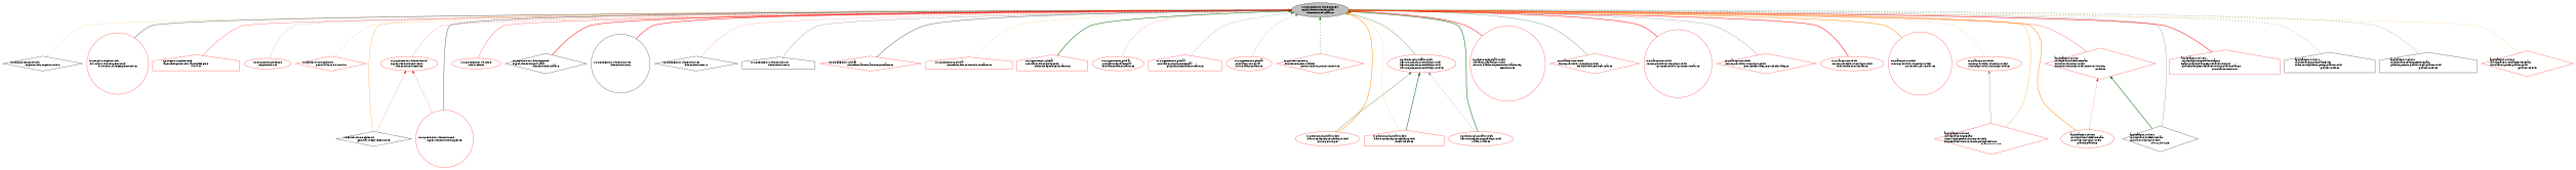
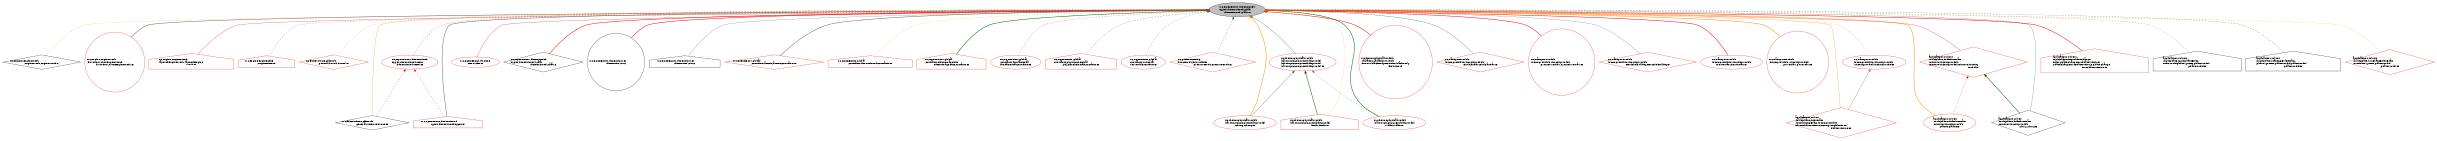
  digraph {
    fontname="DejaVu Serif"
    node [color=red fontname="DejaVu Serif" fontsize=10 shape=diamond]
    edge [color=red dir=back fontname="DejaVu Serif" fontsize=10 labelfontname=Helvetica labelfontsize=10 style=dashed]
    n1 [color=black fillcolor=grey75 fontcolor=black height=0.2 label="src/OpenFOAM/dimensioned\lTypes/dimensionedScalar\l/dimensionedScalar.H" shape=ellipse style=filled width=0.4]
    n2 [color=black height=0.2 label="src/engine/engineMesh\l/engineMesh/engineMesh.C" width=0.4]
    n3 [height=0.2 label="src/engine/engineMesh\l/fvMotionSolverEngineMesh\l/fvMotionSolverEngineMesh.H" shape=circle width=0.4]
    n4 [height=0.2 label="src/engine/engineMesh\l/layeredEngineMesh/layeredEngine\lMesh.H" shape=house width=0.4]
-   n5 [height=0.2 label="src/engine/engineTime\l/engineTime.H" shape=ellipse width=0.4]
+   n5 [height=0.2 label="src/engine/engineTime\l/engineTime.H" shape=house width=0.4]
    n6 [height=0.2 label="src/finiteVolume/cfdTools\l/general/bound/bound.H" width=0.4]
    n7 [color=black height=0.2 label="src/finiteVolume/cfdTools\l/general/MRF/MRFZone.H" width=0.4]
    n8 [height=0.2 label="src/OpenFOAM/db/Time\l/TimeState.H" shape=ellipse width=0.4]
    n9 [color=black height=0.2 label="src/OpenFOAM/dimensioned\lTypes/dimensionedScalar\l/dimensionedScalar.C" width=0.4]
-   n10 [height=0.2 label="src/OpenFOAM/dimensioned\lTypes/dimensionedTypes.H" shape=circle width=0.4]
+   n10 [height=0.2 label="src/OpenFOAM/dimensioned\lTypes/dimensionedTypes.H" shape=house width=0.4]
    n11 [height=0.2 label="src/OpenFOAM/dimensioned\lTypes/dimensionedVector\l/dimensionedVector.H" shape=ellipse width=0.4]
    n12 [color=black height=0.2 label="src/OpenFOAM/dimensionSet\l/dimensionSet.C" shape=circle width=0.4]
-   n13 [color=black height=0.2 label="src/OpenFOAM/dimensionSet\l/dimensionSetIO.C" width=0.4]
    n14 [color=black height=0.2 label="src/OpenFOAM/dimensionSet\l/dimensionSets.C" shape=house width=0.4]
    n15 [height=0.2 label="src/OpenFOAM/global\l/constants/atomic/atomicConstants.H" width=0.4]
    n16 [height=0.2 label="src/OpenFOAM/global\l/constants/dimensionedConstants.H" shape=house width=0.4]
    n17 [height=0.2 label="src/OpenFOAM/global\l/constants/electromagnetic\l/electromagneticConstants.H" shape=house width=0.4]
    n18 [height=0.2 label="src/OpenFOAM/global\l/constants/fundamental\l/fundamentalConstants.H" shape=ellipse width=0.4]
    n19 [height=0.2 label="src/OpenFOAM/global\l/constants/physicoChemical\l/physicoChemicalConstants.H" shape=house width=0.4]
    n20 [height=0.2 label="src/OpenFOAM/global\l/constants/universal\l/universalConstants.H" shape=ellipse width=0.4]
    n21 [height=0.2 label="src/postProcessing\l/functionObjects/utilities\l/pressureTools/pressureTools.H" width=0.4]
    n22 [height=0.2 label="src/thermophysicalModels\l/barotropicCompressibilityModel\l/barotropicCompressibilityModel\l/barotropicCompressibilityModel.H" shape=ellipse width=0.4]
    n23 [height=0.2 label="src/thermophysicalModels\l/barotropicCompressibilityModel\l/Chung/Chung.H" shape=ellipse width=0.4]
    n24 [height=0.2 label="src/thermophysicalModels\l/barotropicCompressibilityModel\l/linear/linear.H" shape=house width=0.4]
    n25 [height=0.2 label="src/thermophysicalModels\l/barotropicCompressibilityModel\l/Wallis/Wallis.H" shape=ellipse width=0.4]
    n26 [height=0.2 label="src/thermophysicalModels\l/radiation/radiationModels\l/fvDOM/blackBodyEmission/blackBody\lEmission.H" shape=circle width=0.4]
    n27 [height=0.2 label="src/transportModels\l/incompressible/viscosityModels\l/BirdCarreau/BirdCarreau.H" width=0.4]
    n28 [height=0.2 label="src/transportModels\l/incompressible/viscosityModels\l/CrossPowerLaw/CrossPowerLaw.H" shape=circle width=0.4]
    n29 [height=0.2 label="src/transportModels\l/incompressible/viscosityModels\l/HerschelBulkley/HerschelBulkley.H" width=0.4]
    n30 [height=0.2 label="src/transportModels\l/incompressible/viscosityModels\l/Newtonian/Newtonian.H" shape=ellipse width=0.4]
    n31 [height=0.2 label="src/transportModels\l/incompressible/viscosityModels\l/powerLaw/powerLaw.H" shape=circle width=0.4]
    n32 [height=0.2 label="src/transportModels\l/incompressible/viscosityModels\l/viscosityModel/viscosityModel.H" shape=ellipse width=0.4]
    n33 [height=0.2 label="applications/solvers\l/multiphase/interFoam\l/interMixingFoam/incompressible\lThreePhaseMixture/incompressibleThree\lPhaseMixture.H" width=0.4]
    n34 [height=0.2 label="applications/solvers\l/multiphase/driftFluxFoam\l/mixtureViscosityModels\l/mixtureViscosityModel/mixtureViscosity\lModel.H" width=0.4]
    n35 [height=0.2 label="applications/solvers\l/multiphase/driftFluxFoam\l/mixtureViscosityModels\l/plastic/plastic.H" shape=ellipse width=0.4]
    n36 [color=black height=0.2 label="applications/solvers\l/multiphase/driftFluxFoam\l/mixtureViscosityModels\l/slurry/slurry.H" width=0.4]
    n37 [height=0.2 label="applications/solvers\l/multiphase/interPhaseChange\lFoam/phaseChangeTwoPhaseMixtures\l/phaseChangeTwoPhaseMixture/phaseChange\lTwoPhaseMixture.H" shape=house width=0.4]
    n38 [color=black height=0.2 label="applications/solvers\l/multiphase/multiphaseEuler\lFoam/multiphaseSystem/phaseModel\l/phaseModel.H" shape=house width=0.4]
    n39 [color=black height=0.2 label="applications/solvers\l/multiphase/reactingEulerFoam\l/phaseSystems/phaseModel/phaseModel\l/phaseModel.H" shape=house width=0.4]
    n40 [height=0.2 label="applications/solvers\l/multiphase/twoPhaseEulerFoam\l/twoPhaseSystem/phaseModel\l/phaseModel.H" width=0.4]
    n1 -> n2 [color=darkorange]
    n1 -> n3 [color=gray40 style=bold]
    n1 -> n4 [style=solid]
    n1 -> n5 [color=gray40]
    n1 -> n6 [color=darkorange]
    n1 -> n7 [color=darkorange style=solid]
    n1 -> n8 [style=solid]
    n1 -> n9 [style=bold]
    n1 -> n10 [color=gray40 style=bold]
    n1 -> n11
    n1 -> n12 [style=bold]
-   n1 -> n13
    n1 -> n14 [color=gray40 style=solid]
    n1 -> n15 [color=gray40 style=bold]
    n1 -> n16 [color=darkorange]
    n1 -> n17 [color=darkgreen style=bold]
    n1 -> n18
    n1 -> n19 [color=darkgreen]
    n1 -> n20 [color=gray40]
    n1 -> n21 [color=darkgreen]
    n1 -> n22 [color=darkgreen style=solid]
    n1 -> n23 [color=darkorange style=bold]
    n1 -> n24 [color=darkorange]
    n1 -> n25 [color=darkgreen style=bold]
    n1 -> n26 [style=bold]
    n1 -> n27 [color=darkgreen style=solid]
    n1 -> n28 [style=bold]
    n1 -> n29 [color=gray40 style=solid]
    n1 -> n30 [style=bold]
    n1 -> n31 [color=darkorange style=bold]
    n1 -> n32 [color=darkorange]
    n1 -> n33 [color=darkorange style=solid]
    n1 -> n34 [style=solid]
    n1 -> n35 [color=darkorange style=bold]
    n1 -> n36 [color=gray40 style=solid]
    n1 -> n37 [style=bold]
    n1 -> n38 [color=gray40]
    n1 -> n39 [color=darkgreen]
    n1 -> n40 [color=darkorange]
    n11 -> n7
    n11 -> n10
    n22 -> n23 [color=darkgreen style=solid]
    n22 -> n24 [color=darkgreen style=bold]
    n22 -> n25 [color=gray40]
    n32 -> n33 [color=gray40 style=solid]
    n34 -> n35
    n34 -> n36 [color=darkgreen style=bold]
  }
